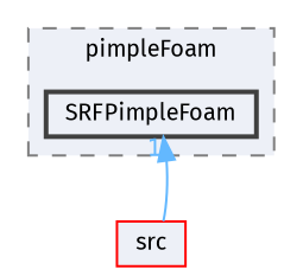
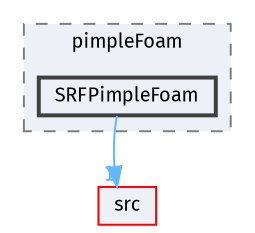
  digraph {
    compound=true
    fontname="Fira Sans"
    node [fillcolor="#edf0f7" fontname="Fira Sans" fontsize=10 shape=box]
    n1 [color=grey25 height=0.2 label=SRFPimpleFoam style="filled,bold" width=0.4]
    n2 [color=red height=0.2 label=src style=filled width=0.4]
    subgraph cluster_1 {
      bgcolor="#edf0f7"
      fontsize=10
      label=pimpleFoam
      pencolor=grey50
      style="filled,dashed"
      n1
    }
-   n2 -> n1 [color=steelblue1 fontcolor=steelblue1 fontname="Fira Sans" fontsize=10 headlabel=1 labeldistance=1.5 labelfontname=Helvetica labelfontsize=10]
+   n1 -> n2 [color=steelblue1 fontcolor=steelblue1 fontname="Fira Sans" fontsize=10 headlabel=1 labeldistance=1.5 labelfontname=Helvetica labelfontsize=10]
  }
